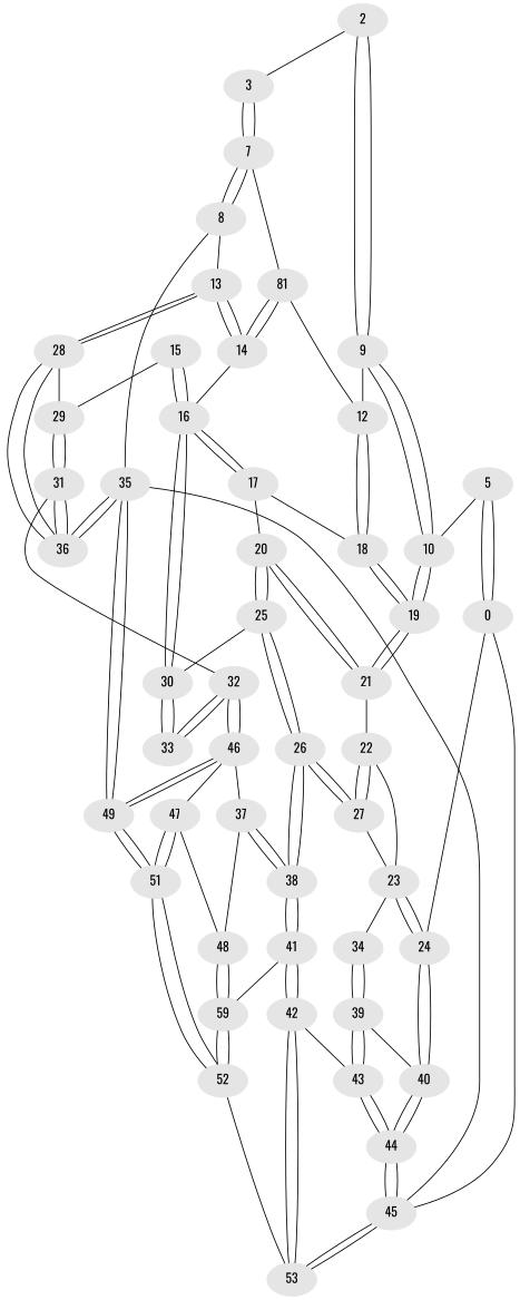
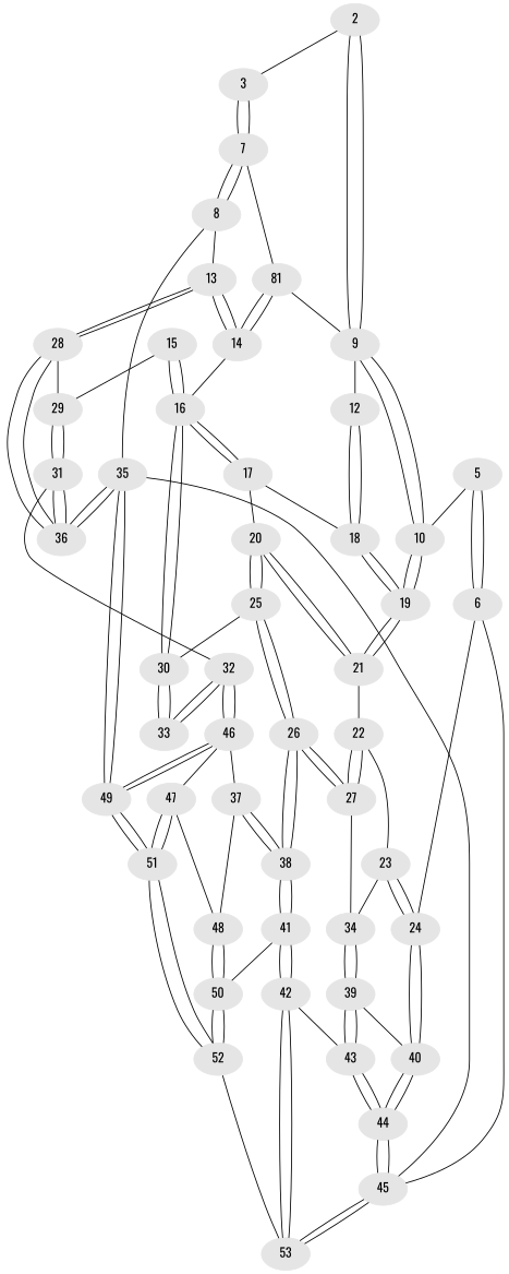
  graph {
    fontname=Oswald
    node [color=gray90 fontname=Oswald style=filled]
    edge [fontname=Oswald]
    2
    3
    9
    5
-   6 [label=0]
+   6
    10
    7
    12
    8
    n10 [label=81]
    24
    45
    13
    35
    19
    40
    53
    14
    28
    36
    49
    18
    21
    16
    29
    15
    17
    30
    31
    20
    33
    25
    22
    26
    23
    27
    34
    39
    44
    38
    41
    32
    46
    37
    47
    48
    43
    51
-   50 [label=59]
+   50
    42
    52
    2 -- 3
    2 -- 9
    2 -- 9
    3 -- 7
    3 -- 7
    9 -- 10
    9 -- 10
    9 -- 12
    5 -- 6
    5 -- 6
    5 -- 10
    6 -- 24
    6 -- 45
    10 -- 19
    10 -- 19
    7 -- 8
    7 -- 8
    7 -- n10
    12 -- 18
    12 -- 18
    8 -- 13
    8 -- 35
-   n10 -- 12
+   n10 -- 9
    n10 -- 14
    n10 -- 14
    24 -- 40
    24 -- 40
    45 -- 53
    45 -- 53
    13 -- 14
    13 -- 14
    13 -- 28
    13 -- 28
    35 -- 45
    35 -- 36
    35 -- 36
    35 -- 49
    35 -- 49
    19 -- 21
    19 -- 21
    40 -- 44
    40 -- 44
    14 -- 16
    28 -- 36
    28 -- 36
    28 -- 29
    49 -- 51
    49 -- 51
    18 -- 19
    18 -- 19
    21 -- 22
    16 -- 17
    16 -- 17
    16 -- 30
    16 -- 30
    29 -- 31
    29 -- 31
    15 -- 16
    15 -- 16
    15 -- 29
    17 -- 18
    17 -- 20
    30 -- 33
    30 -- 33
    31 -- 36
    31 -- 36
    31 -- 32
    20 -- 21
    20 -- 21
    20 -- 25
    20 -- 25
    25 -- 30
    25 -- 26
    25 -- 26
    22 -- 23
    22 -- 27
    22 -- 27
    26 -- 27
    26 -- 27
    26 -- 38
    26 -- 38
    23 -- 24
    23 -- 24
    23 -- 34
-   27 -- 23
+   27 -- 34
    34 -- 39
    34 -- 39
    39 -- 40
    39 -- 43
    39 -- 43
    44 -- 45
    44 -- 45
    38 -- 41
    38 -- 41
    41 -- 50
    41 -- 42
    41 -- 42
    32 -- 33
    32 -- 33
    32 -- 46
    32 -- 46
    46 -- 49
    46 -- 49
    46 -- 37
    46 -- 47
    37 -- 38
    37 -- 38
    37 -- 48
    47 -- 48
    47 -- 51
    47 -- 51
    48 -- 50
    48 -- 50
    43 -- 44
    43 -- 44
    51 -- 52
    51 -- 52
    50 -- 52
    50 -- 52
    42 -- 53
    42 -- 53
    42 -- 43
    52 -- 53
  }
